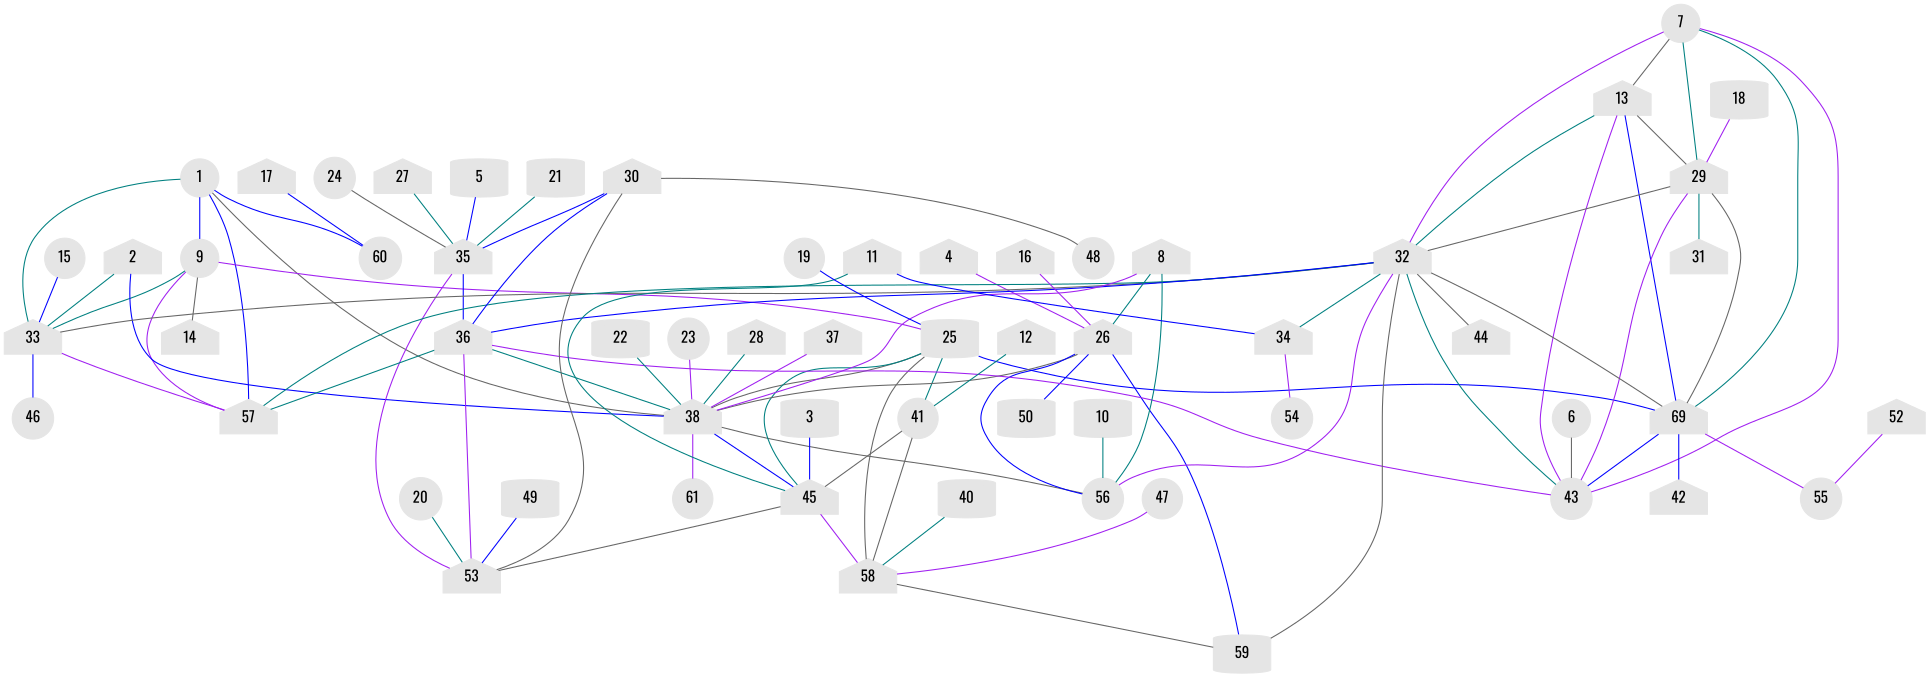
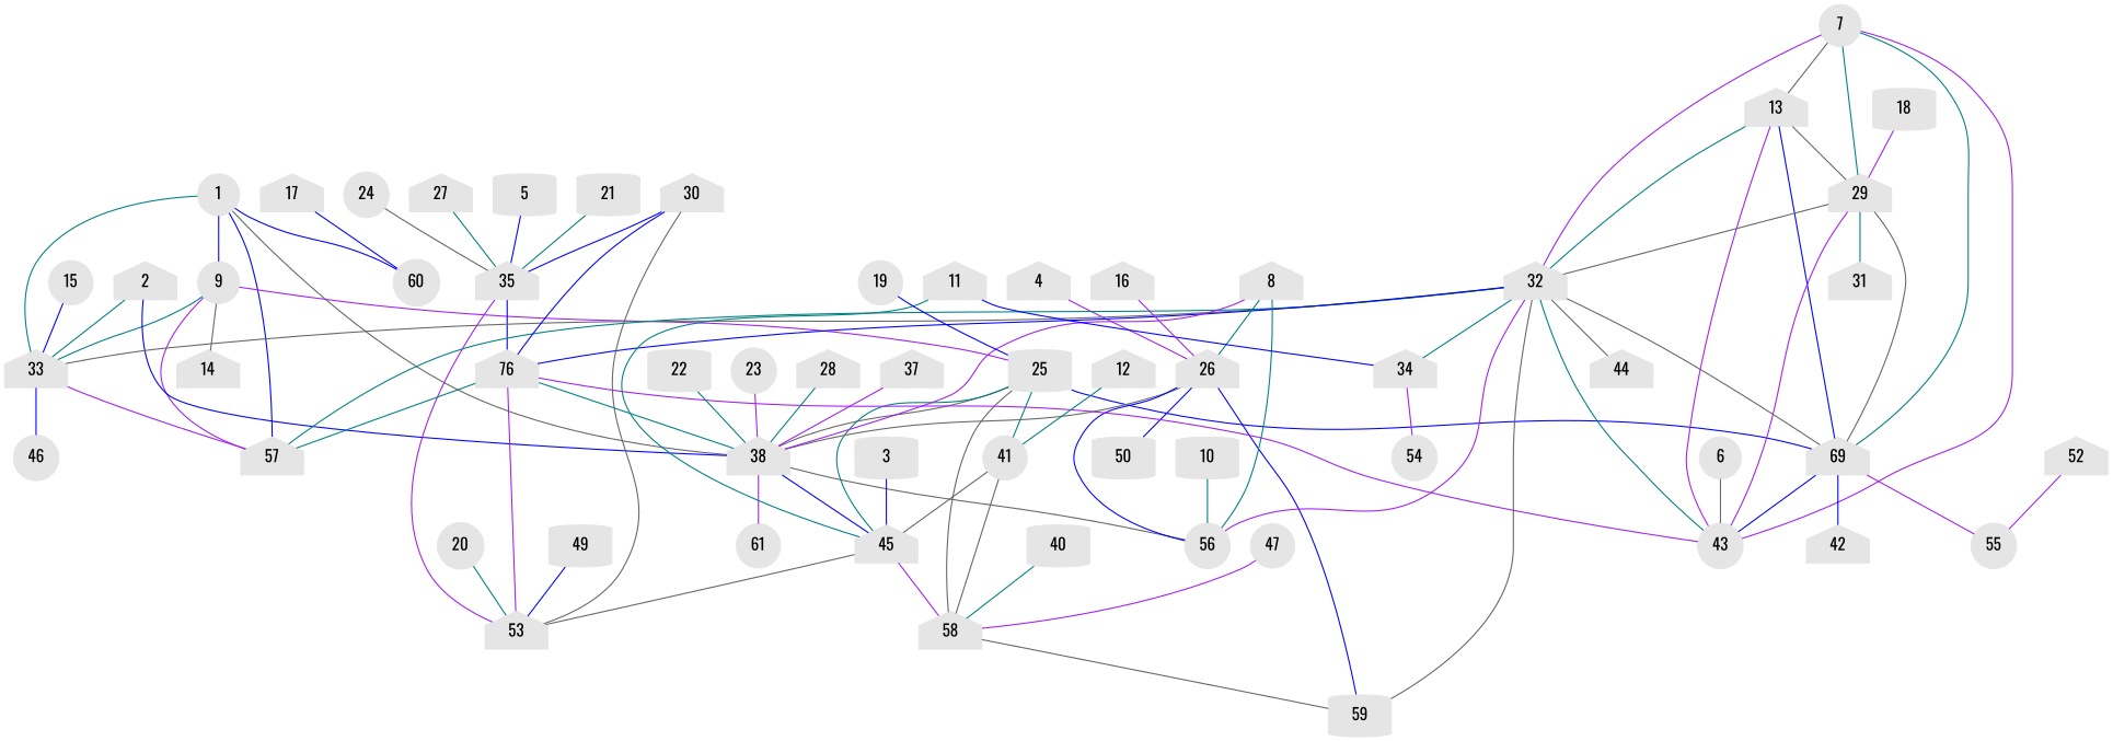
  graph {
    fontname=Oswald
    node [color=gray90 fontname=Oswald shape=house style=filled]
    edge [color=teal fontname=Oswald weight=1.0]
    1 [shape=circle]
    9 [shape=circle]
    33
    38
    57
    60 [shape=circle]
    14
    25 [shape=cylinder]
    46 [shape=circle]
    45
    56 [shape=circle]
    61 [shape=circle]
    2
    3 [shape=cylinder]
    53
    58
    4
    26
    50 [shape=cylinder]
    59 [shape=cylinder]
    5 [shape=cylinder]
    35
-   36
+   36 [label=76]
    6 [shape=circle]
    43 [shape=circle]
    7 [shape=circle]
    13
    29
    32
    n30 [label=69]
    31
    34
    44
    42
    55 [shape=circle]
    8
    41 [shape=circle]
    10 [shape=cylinder]
    11
    54 [shape=circle]
    12
    15 [shape=circle]
    16
    17
    18 [shape=cylinder]
    19 [shape=circle]
    20 [shape=circle]
    21 [shape=cylinder]
    22 [shape=cylinder]
    23 [shape=circle]
    24 [shape=circle]
    27
    28
    30
-   48 [shape=circle]
    37
    40 [shape=cylinder]
    47 [shape=circle]
    49 [shape=cylinder]
    52
    1 -- 9 [color=blue weight=3.0]
    1 -- 33 [weight=3.0]
    1 -- 38 [color=gray40 weight=2.0]
    1 -- 57 [color=blue weight=3.0]
    1 -- 60 [color=blue]
    9 -- 33
    9 -- 57 [color=purple]
    9 -- 14 [color=gray40]
    9 -- 25 [color=purple]
    33 -- 57 [color=purple]
    33 -- 46 [color=blue]
    38 -- 45 [color=blue]
    38 -- 56 [color=gray40 weight=2.0]
    38 -- 61 [color=purple]
    25 -- 38 [color=gray40]
    25 -- 45 [weight=2.0]
    25 -- 58 [color=gray40 weight=2.0]
    25 -- n30 [color=blue]
    25 -- 41
    45 -- 53 [color=gray40]
    45 -- 58 [color=purple weight=4.0]
    2 -- 33
    2 -- 38 [color=blue]
    3 -- 45 [color=blue]
    58 -- 59 [color=gray40]
    4 -- 26 [color=purple]
    26 -- 38 [color=gray40]
    26 -- 56 [color=blue weight=2.0]
    26 -- 50 [color=blue]
    26 -- 59 [color=blue]
    5 -- 35 [color=blue]
    35 -- 53 [color=purple weight=2.0]
    35 -- 36 [color=blue weight=4.0]
    36 -- 38
    36 -- 57
    36 -- 53 [color=purple weight=2.0]
    36 -- 43 [color=purple]
    6 -- 43 [color=gray40]
    7 -- 43 [color=purple]
    7 -- 13 [color=gray40]
    7 -- 29
    7 -- 32 [color=purple]
    7 -- n30
    13 -- 43 [color=purple]
    13 -- 29 [color=gray40]
    13 -- 32
    13 -- n30 [color=blue]
    29 -- 43 [color=purple]
    29 -- 32 [color=gray40]
    29 -- n30 [color=gray40]
    29 -- 31
    32 -- 33 [color=gray40]
    32 -- 57
    32 -- 56 [color=purple]
    32 -- 59 [color=gray40]
    32 -- 36 [color=blue]
    32 -- 43
    32 -- n30 [color=gray40]
    32 -- 34
    32 -- 44 [color=gray40]
    n30 -- 43 [color=blue]
    n30 -- 42 [color=blue]
    n30 -- 55 [color=purple]
    34 -- 54 [color=purple]
    8 -- 38 [color=purple weight=2.0]
    8 -- 56 [weight=4.0]
    8 -- 26 [weight=2.0]
    41 -- 45 [color=gray40 weight=2.0]
    41 -- 58 [color=gray40 weight=2.0]
    10 -- 56
    11 -- 45
    11 -- 34 [color=blue]
    12 -- 41
    15 -- 33 [color=blue]
    16 -- 26 [color=purple]
    17 -- 60 [color=blue]
    18 -- 29 [color=purple]
    19 -- 25 [color=blue]
    20 -- 53
    21 -- 35
    22 -- 38
    23 -- 38 [color=purple]
    24 -- 35 [color=gray40]
    27 -- 35
    28 -- 38
    30 -- 53 [color=gray40]
    30 -- 35 [color=blue weight=2.0]
    30 -- 36 [color=blue weight=2.0]
-   30 -- 48 [color=gray40]
    37 -- 38 [color=purple]
    40 -- 58
    47 -- 58 [color=purple]
    49 -- 53 [color=blue]
    52 -- 55 [color=purple]
  }
